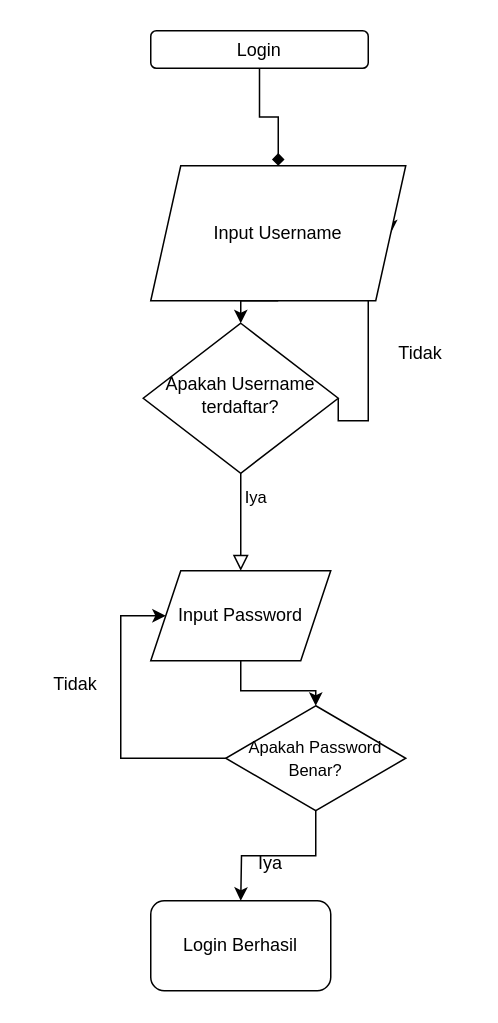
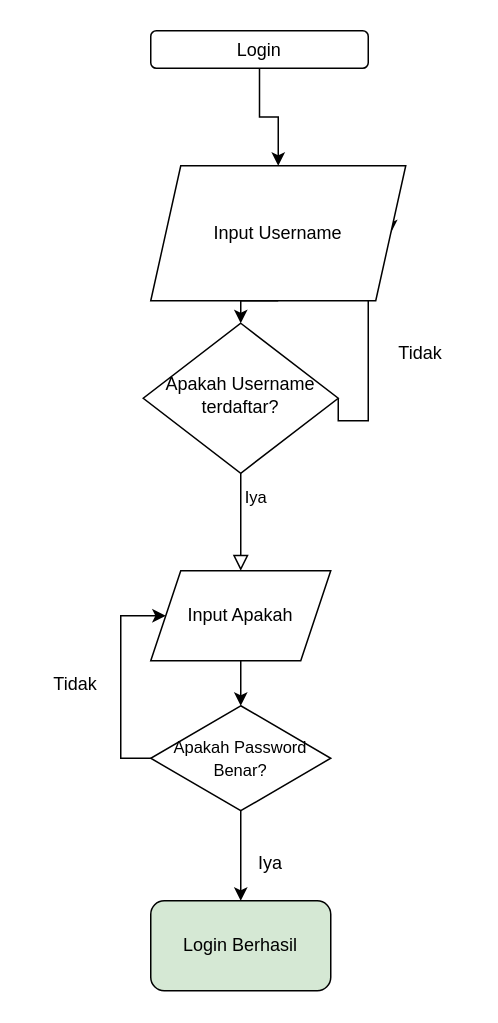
  <mxCell id="0" />
  <mxCell id="1" parent="0" />
- <mxCell id="2" style="edgeStyle=orthogonalEdgeStyle;rounded=0;orthogonalLoop=1;jettySize=auto;html=1;exitX=0.5;exitY=1;exitDx=0;exitDy=0;entryX=0.5;entryY=0;entryDx=0;entryDy=0;endArrow=diamond;" edge="1" parent="1" source="3" target="16"><mxGeometry relative="1" as="geometry" /></mxCell>
+ <mxCell id="2" style="edgeStyle=orthogonalEdgeStyle;rounded=0;orthogonalLoop=1;jettySize=auto;html=1;exitX=0.5;exitY=1;exitDx=0;exitDy=0;entryX=0.5;entryY=0;entryDx=0;entryDy=0;" edge="1" parent="1" source="3" target="16"><mxGeometry relative="1" as="geometry" /></mxCell>
  <mxCell id="3" value="Login" style="rounded=1;whiteSpace=wrap;html=1;fontSize=12;glass=0;strokeWidth=1;shadow=0;" parent="1" vertex="1"><mxGeometry x="100" y="20" width="145" height="25" as="geometry" /></mxCell>
  <mxCell id="4" value="Iya" style="rounded=0;html=1;jettySize=auto;orthogonalLoop=1;fontSize=11;endArrow=block;endFill=0;endSize=8;strokeWidth=1;shadow=0;labelBackgroundColor=none;edgeStyle=orthogonalEdgeStyle;entryX=0.5;entryY=0;entryDx=0;entryDy=0;" parent="1" source="6" edge="1"><mxGeometry x="-0.497" y="10" relative="1" as="geometry"><mxPoint as="offset" /><mxPoint x="160" y="380" as="targetPoint" /></mxGeometry></mxCell>
  <mxCell id="5" style="edgeStyle=orthogonalEdgeStyle;rounded=0;orthogonalLoop=1;jettySize=auto;html=1;exitX=1;exitY=0.5;exitDx=0;exitDy=0;entryX=1;entryY=0.5;entryDx=0;entryDy=0;" edge="1" parent="1" source="6" target="16"><mxGeometry relative="1" as="geometry"><Array as="points"><mxPoint x="245" y="280" /><mxPoint x="245" y="140" /></Array></mxGeometry></mxCell>
  <mxCell id="6" value="Apakah Username terdaftar?" style="rhombus;whiteSpace=wrap;html=1;shadow=0;fontFamily=Helvetica;fontSize=12;align=center;strokeWidth=1;spacing=6;spacingTop=-4;" parent="1" vertex="1"><mxGeometry x="95" y="215" width="130" height="100" as="geometry" /></mxCell>
  <mxCell id="7" value="&lt;font style=&quot;font-size: 12px;&quot;&gt;Tidak&lt;/font&gt;" style="text;strokeColor=none;align=center;fillColor=none;html=1;verticalAlign=middle;whiteSpace=wrap;rounded=0;" vertex="1" parent="1"><mxGeometry x="250" y="220" width="60" height="30" as="geometry" /></mxCell>
  <mxCell id="8" style="edgeStyle=orthogonalEdgeStyle;rounded=0;orthogonalLoop=1;jettySize=auto;html=1;exitX=0.5;exitY=1;exitDx=0;exitDy=0;" edge="1" parent="1" source="10"><mxGeometry relative="1" as="geometry"><mxPoint x="160" y="600" as="targetPoint" /></mxGeometry></mxCell>
  <mxCell id="9" style="edgeStyle=orthogonalEdgeStyle;rounded=0;orthogonalLoop=1;jettySize=auto;html=1;exitX=0;exitY=0.5;exitDx=0;exitDy=0;entryX=0;entryY=0.5;entryDx=0;entryDy=0;" edge="1" parent="1" source="10" target="14"><mxGeometry relative="1" as="geometry"><Array as="points"><mxPoint x="80" y="505" /><mxPoint x="80" y="410" /></Array></mxGeometry></mxCell>
- <mxCell id="10" value="&lt;font style=&quot;font-size: 11px;&quot;&gt;Apakah Password Benar?&lt;/font&gt;" style="rhombus;whiteSpace=wrap;html=1;" vertex="1" parent="1"><mxGeometry x="150" y="470" width="120" height="70" as="geometry" /></mxCell>
+ <mxCell id="10" value="&lt;font style=&quot;font-size: 11px;&quot;&gt;Apakah Password Benar?&lt;/font&gt;" style="rhombus;whiteSpace=wrap;html=1;" vertex="1" parent="1"><mxGeometry x="100" y="470" width="120" height="70" as="geometry" /></mxCell>
  <mxCell id="11" value="Tidak" style="text;strokeColor=none;align=center;fillColor=none;html=1;verticalAlign=middle;whiteSpace=wrap;rounded=0;" vertex="1" parent="1"><mxGeometry x="20" y="441" width="60" height="30" as="geometry" /></mxCell>
  <mxCell id="12" value="Iya" style="text;strokeColor=none;align=center;fillColor=none;html=1;verticalAlign=middle;whiteSpace=wrap;rounded=0;" vertex="1" parent="1"><mxGeometry x="150" y="560" width="60" height="30" as="geometry" /></mxCell>
  <mxCell id="13" style="edgeStyle=orthogonalEdgeStyle;rounded=0;orthogonalLoop=1;jettySize=auto;html=1;" edge="1" parent="1" source="14" target="10"><mxGeometry relative="1" as="geometry" /></mxCell>
- <mxCell id="14" value="Input Password" style="shape=parallelogram;perimeter=parallelogramPerimeter;whiteSpace=wrap;html=1;fixedSize=1;" vertex="1" parent="1"><mxGeometry x="100" y="380" width="120" height="60" as="geometry" /></mxCell>
+ <mxCell id="14" value="Input Apakah" style="shape=parallelogram;perimeter=parallelogramPerimeter;whiteSpace=wrap;html=1;fixedSize=1;" vertex="1" parent="1"><mxGeometry x="100" y="380" width="120" height="60" as="geometry" /></mxCell>
  <mxCell id="15" style="edgeStyle=orthogonalEdgeStyle;rounded=0;orthogonalLoop=1;jettySize=auto;html=1;exitX=0.5;exitY=1;exitDx=0;exitDy=0;entryX=0.5;entryY=0;entryDx=0;entryDy=0;" edge="1" parent="1" source="16" target="6"><mxGeometry relative="1" as="geometry" /></mxCell>
  <mxCell id="16" value="Input Username" style="shape=parallelogram;perimeter=parallelogramPerimeter;whiteSpace=wrap;html=1;fixedSize=1;" vertex="1" parent="1"><mxGeometry x="100" y="110" width="170" height="90" as="geometry" /></mxCell>
- <mxCell id="17" value="Login Berhasil" style="rounded=1;whiteSpace=wrap;html=1;" vertex="1" parent="1"><mxGeometry x="100" y="600" width="120" height="60" as="geometry" /></mxCell>
+ <mxCell id="17" value="Login Berhasil" style="rounded=1;whiteSpace=wrap;html=1;fillColor=#d5e8d4;" vertex="1" parent="1"><mxGeometry x="100" y="600" width="120" height="60" as="geometry" /></mxCell>
